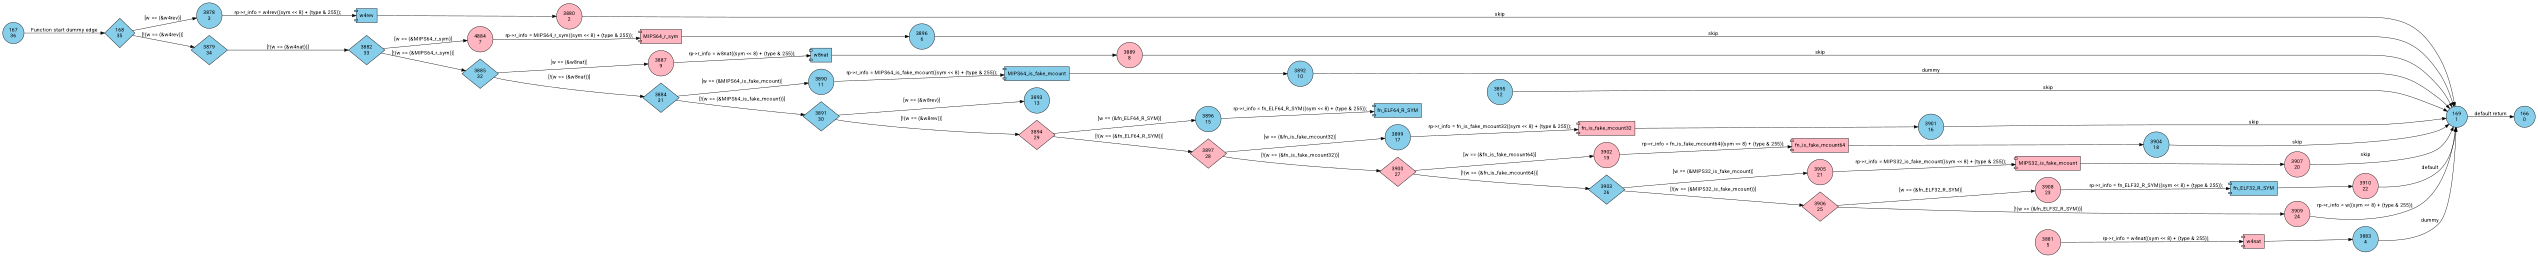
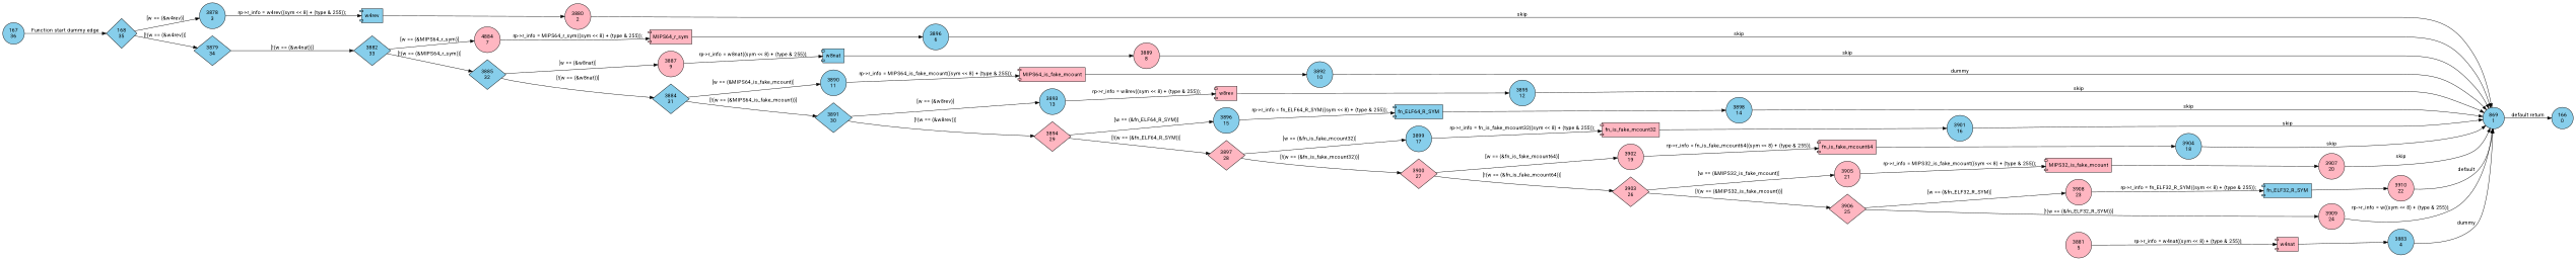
  digraph {
    fontname=Roboto
    rankdir=LR
    node [fillcolor=skyblue fontname=Roboto shape=circle style=filled]
    edge [fontname=Roboto]
    n1 [label="167\n36"]
    n2 [label="168\n35" shape=diamond]
    n3 [label="3878\n3"]
    n4 [label="3879\n34" shape=diamond]
    n5 [label=w4rev shape=component]
    n6 [label="3882\n33" shape=diamond]
    n7 [fillcolor=lightpink label="3880\n2"]
    n8 [fillcolor=lightpink label="3881\n5"]
    n9 [fillcolor=lightpink label=w4nat shape=component]
    n10 [fillcolor=lightpink label="4884\n7"]
    n11 [label="3885\n32" shape=diamond]
    n12 [label="3883\n4"]
    n13 [fillcolor=lightpink label=MIPS64_r_sym shape=component]
    n14 [fillcolor=lightpink label="3887\n9"]
    n15 [label="3884\n31" shape=diamond]
    n16 [label="3896\n6"]
    n17 [label=w8nat shape=component]
    n18 [label="3890\n11"]
    n19 [label="3891\n30" shape=diamond]
    n20 [fillcolor=lightpink label="3889\n8"]
-   n21 [label=MIPS64_is_fake_mcount shape=component]
+   n21 [fillcolor=lightpink label=MIPS64_is_fake_mcount shape=component]
    n22 [label="3893\n13"]
    n23 [fillcolor=lightpink label="3894\n29" shape=diamond]
    n24 [label="3892\n10"]
+   n25 [fillcolor=lightpink label=w8rev shape=component]
    n26 [label="3896\n15"]
    n27 [fillcolor=lightpink label="3897\n28" shape=diamond]
    n28 [label="3895\n12"]
    n29 [label=fn_ELF64_R_SYM shape=component]
    n30 [label="3899\n17"]
    n31 [fillcolor=lightpink label="3900\n27" shape=diamond]
+   n32 [label="3898\n14"]
    n33 [fillcolor=lightpink label=fn_is_fake_mcount32 shape=component]
    n34 [fillcolor=lightpink label="3902\n19"]
-   n35 [label="3903\n26" shape=diamond]
+   n35 [fillcolor=lightpink label="3903\n26" shape=diamond]
    n36 [label="3901\n16"]
    n37 [fillcolor=lightpink label=fn_is_fake_mcount64 shape=component]
    n38 [fillcolor=lightpink label="3905\n21"]
    n39 [fillcolor=lightpink label="3906\n25" shape=diamond]
    n40 [label="3904\n18"]
    n41 [fillcolor=lightpink label=MIPS32_is_fake_mcount shape=component]
    n42 [fillcolor=lightpink label="3908\n23"]
    n43 [fillcolor=lightpink label="3909\n24"]
    n44 [fillcolor=lightpink label="3907\n20"]
    n45 [label=fn_ELF32_R_SYM shape=component]
-   n46 [label="169\n1"]
+   n46 [label="869\n1"]
    n47 [fillcolor=lightpink label="3910\n22"]
    n48 [label="166\n0"]
    n1 -> n2 [label="Function start dummy edge"]
    n2 -> n3 [label="[w == (&w4rev)]"]
    n2 -> n4 [label="[!(w == (&w4rev))]"]
    n3 -> n5 [label="rp->r_info = w4rev((sym << 8) + (type & 255));"]
    n4 -> n6 [label="[!(w == (&w4nat))]"]
    n5 -> n7
    n6 -> n10 [label="[w == (&MIPS64_r_sym)]"]
    n6 -> n11 [label="[!(w == (&MIPS64_r_sym))]"]
    n7 -> n46 [label=skip]
    n8 -> n9 [label="rp->r_info = w4nat((sym << 8) + (type & 255));"]
    n9 -> n12
    n10 -> n13 [label="rp->r_info = MIPS64_r_sym((sym << 8) + (type & 255));"]
    n11 -> n14 [label="[w == (&w8nat)]"]
    n11 -> n15 [label="[!(w == (&w8nat))]"]
    n12 -> n46 [label=dummy]
    n13 -> n16
    n14 -> n17 [label="rp->r_info = w8nat((sym << 8) + (type & 255));"]
    n15 -> n18 [label="[w == (&MIPS64_is_fake_mcount)]"]
    n15 -> n19 [label="[!(w == (&MIPS64_is_fake_mcount))]"]
    n16 -> n46 [label=skip]
    n17 -> n20
    n18 -> n21 [label="rp->r_info = MIPS64_is_fake_mcount((sym << 8) + (type & 255));"]
    n19 -> n22 [label="[w == (&w8rev)]"]
    n19 -> n23 [label="[!(w == (&w8rev))]"]
    n20 -> n46 [label=skip]
    n21 -> n24
+   n22 -> n25 [label="rp->r_info = w8rev((sym << 8) + (type & 255));"]
    n23 -> n26 [label="[w == (&fn_ELF64_R_SYM)]"]
    n23 -> n27 [label="[!(w == (&fn_ELF64_R_SYM))]"]
    n24 -> n46 [label=dummy]
+   n25 -> n28
    n26 -> n29 [label="rp->r_info = fn_ELF64_R_SYM((sym << 8) + (type & 255));"]
    n27 -> n30 [label="[w == (&fn_is_fake_mcount32)]"]
    n27 -> n31 [label="[!(w == (&fn_is_fake_mcount32))]"]
    n28 -> n46 [label=skip]
+   n29 -> n32
    n30 -> n33 [label="rp->r_info = fn_is_fake_mcount32((sym << 8) + (type & 255));"]
    n31 -> n34 [label="[w == (&fn_is_fake_mcount64)]"]
    n31 -> n35 [label="[!(w == (&fn_is_fake_mcount64))]"]
+   n32 -> n46 [label=skip]
    n33 -> n36
    n34 -> n37 [label="rp->r_info = fn_is_fake_mcount64((sym << 8) + (type & 255));"]
    n35 -> n38 [label="[w == (&MIPS32_is_fake_mcount)]"]
    n35 -> n39 [label="[!(w == (&MIPS32_is_fake_mcount))]"]
    n36 -> n46 [label=skip]
    n37 -> n40
    n38 -> n41 [label="rp->r_info = MIPS32_is_fake_mcount((sym << 8) + (type & 255));"]
    n39 -> n42 [label="[w == (&fn_ELF32_R_SYM)]"]
    n39 -> n43 [label="[!(w == (&fn_ELF32_R_SYM))]"]
    n40 -> n46 [label=skip]
    n41 -> n44
    n42 -> n45 [label="rp->r_info = fn_ELF32_R_SYM((sym << 8) + (type & 255));"]
    n43 -> n46 [label="rp->r_info = w((sym << 8) + (type & 255));"]
    n44 -> n46 [label=skip]
    n45 -> n47
    n46 -> n48 [label="default return"]
    n47 -> n46 [label=default]
  }
